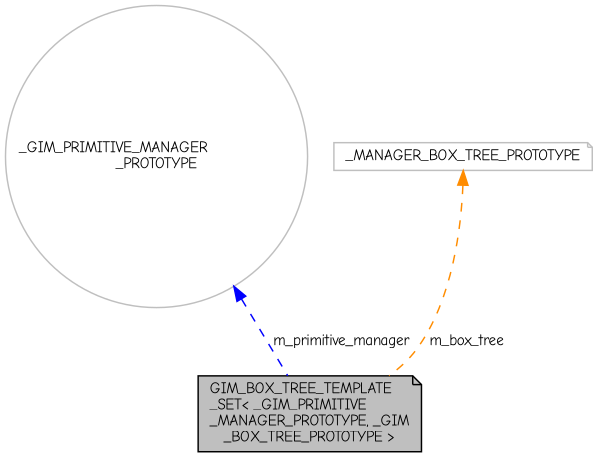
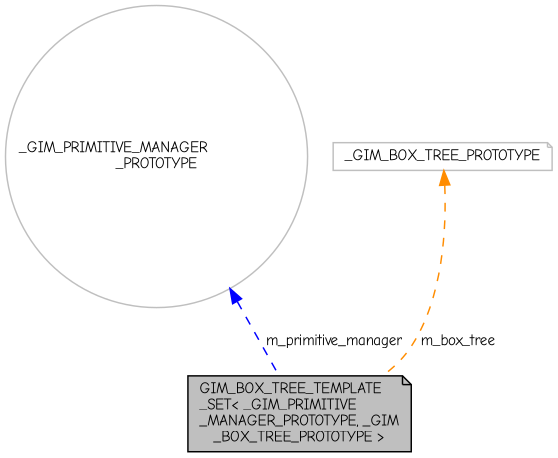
  digraph {
    fontname="Comic Neue"
    node [color=grey75 fillcolor=white fontname="Comic Neue" fontsize=10 shape=note style=filled]
    edge [dir=back fontname="Comic Neue" fontsize=10 labelfontname=Helvetica labelfontsize=10 style=dashed]
    n1 [color=black fillcolor=grey75 fontcolor=black height=0.2 label="GIM_BOX_TREE_TEMPLATE\l_SET\< _GIM_PRIMITIVE\l_MANAGER_PROTOTYPE, _GIM\l_BOX_TREE_PROTOTYPE \>" width=0.4]
    n2 [height=0.2 label="_GIM_PRIMITIVE_MANAGER\l_PROTOTYPE" shape=circle width=0.4]
-   n3 [height=0.2 label=_MANAGER_BOX_TREE_PROTOTYPE width=0.4]
+   n3 [height=0.2 label=_GIM_BOX_TREE_PROTOTYPE width=0.4]
    n2 -> n1 [color=blue label=" m_primitive_manager"]
    n3 -> n1 [color=darkorange label=" m_box_tree"]
  }
